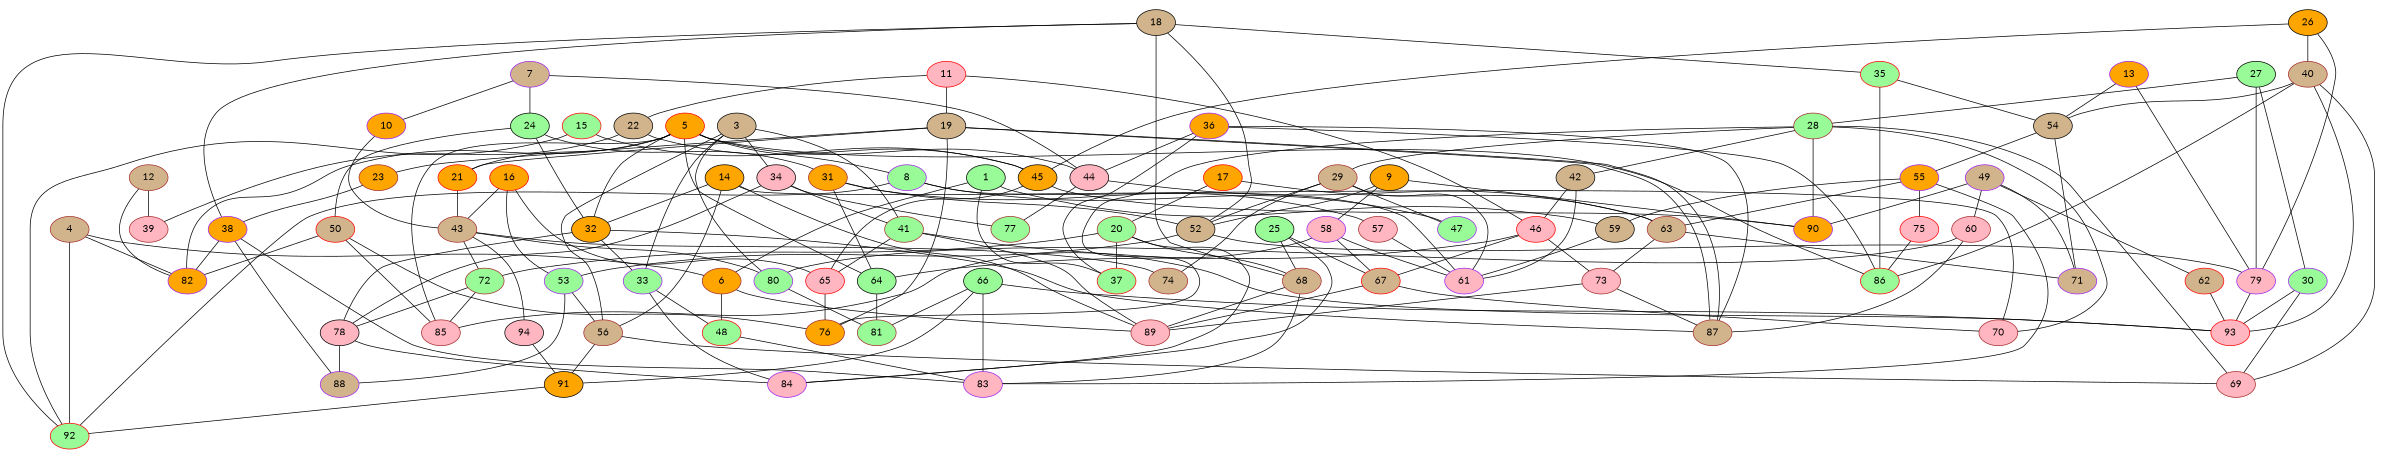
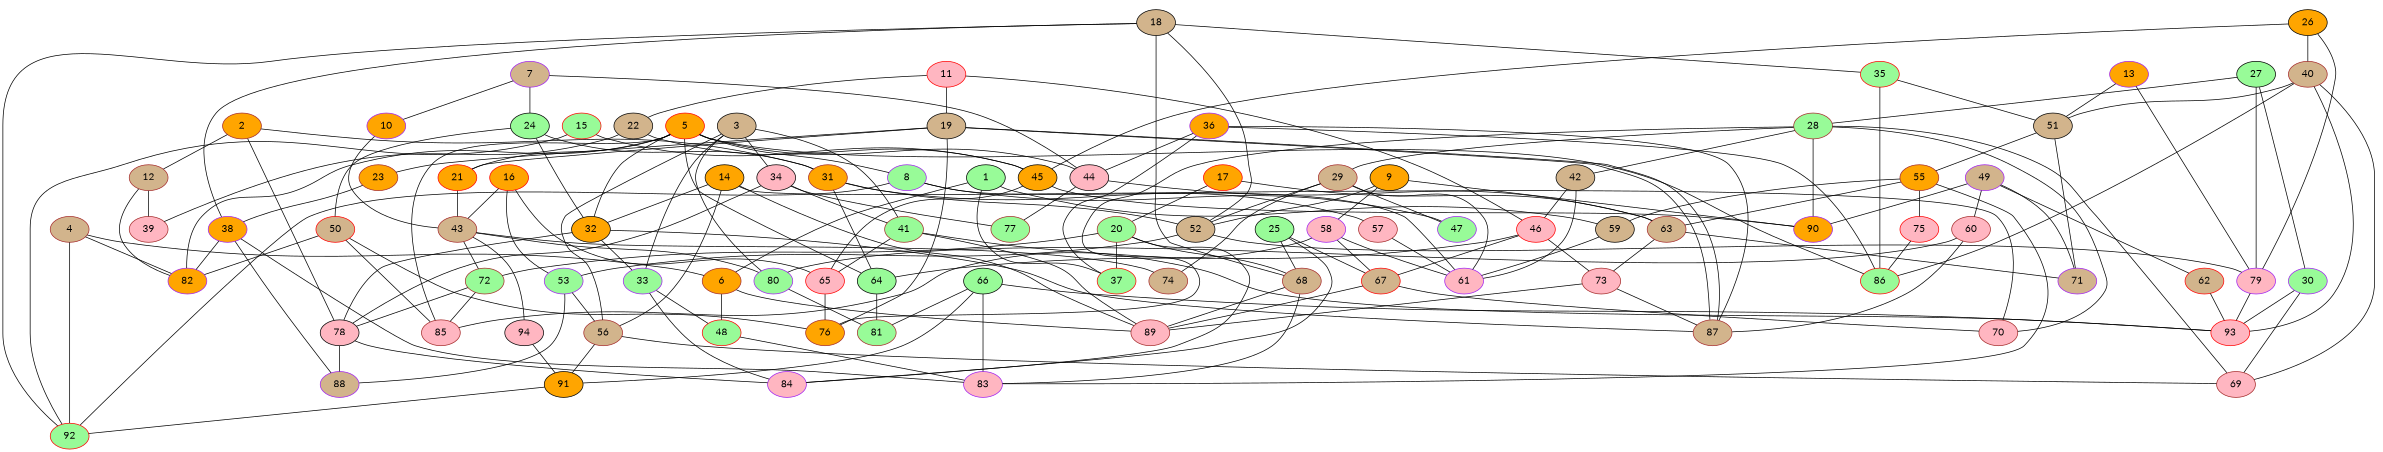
  graph {
    fontname=Lato
    node [color=brown fillcolor=tan fontname=Lato style=filled]
    edge [fontname=Lato]
    1 [color=black fillcolor=palegreen]
    6 [fillcolor=orange]
    37 [color=red fillcolor=palegreen]
    59 [color=black]
    48 [color=red fillcolor=palegreen]
    89 [fillcolor=lightpink]
    61 [color=purple fillcolor=lightpink]
+   2 [fillcolor=orange]
    12
    31 [fillcolor=orange]
    78 [color=black fillcolor=lightpink]
    82 [color=purple fillcolor=orange]
    39 [fillcolor=lightpink]
    64 [color=black fillcolor=palegreen]
    52 [color=black]
    57 [fillcolor=lightpink]
    84 [color=purple fillcolor=lightpink]
    88 [color=purple]
    3 [color=black]
    33 [color=purple fillcolor=palegreen]
    34 [color=black fillcolor=lightpink]
    41 [fillcolor=palegreen]
    56
    80 [color=purple fillcolor=palegreen]
    77 [fillcolor=palegreen]
    65 [color=red fillcolor=lightpink]
    93 [color=red fillcolor=lightpink]
    69 [fillcolor=lightpink]
    91 [color=black fillcolor=orange]
    81 [fillcolor=palegreen]
    4
    92 [color=red fillcolor=palegreen]
    5 [color=red fillcolor=orange]
    8 [color=purple fillcolor=palegreen]
    21 [color=red fillcolor=orange]
    32 [color=black fillcolor=orange]
    44 [color=black fillcolor=lightpink]
    85 [fillcolor=lightpink]
    86 [color=red fillcolor=palegreen]
    47 [color=purple fillcolor=palegreen]
    43
    87
    63
    83 [color=purple fillcolor=lightpink]
    7 [color=purple]
    10 [color=purple fillcolor=orange]
    24 [color=black fillcolor=palegreen]
    50 [color=red]
    9 [color=black fillcolor=orange]
    58 [color=purple fillcolor=lightpink]
    90 [color=purple fillcolor=orange]
    79 [color=purple fillcolor=lightpink]
    53 [color=purple fillcolor=palegreen]
    67 [color=red]
    72 [fillcolor=palegreen]
    74
    n57 [color=black fillcolor=lightpink label=94]
    11 [color=red fillcolor=lightpink]
    19 [color=black]
    22 [color=black]
    46 [color=red fillcolor=lightpink]
    23 [fillcolor=orange]
    76 [fillcolor=orange]
    45 [color=black fillcolor=orange]
    73 [fillcolor=lightpink]
    13 [color=purple fillcolor=orange]
-   51 [color=black label=54]
+   51 [color=black]
    71 [color=purple]
-   55 [color=purple fillcolor=orange]
+   55 [fillcolor=orange]
    14 [color=black fillcolor=orange]
    70 [fillcolor=lightpink]
    15 [color=red fillcolor=palegreen]
    16 [color=red fillcolor=orange]
    17 [color=red fillcolor=orange]
    20 [fillcolor=palegreen]
    68
    18 [color=black]
    35 [color=red fillcolor=palegreen]
    38 [color=purple fillcolor=orange]
    25 [color=black fillcolor=palegreen]
    26 [color=black fillcolor=orange]
    40
    27 [color=black fillcolor=palegreen]
    28 [fillcolor=palegreen]
    30 [color=purple fillcolor=palegreen]
    29
    42 [color=black]
    36 [color=purple fillcolor=orange]
    49 [color=purple]
    60 [fillcolor=lightpink]
    62 [color=red]
    75 [color=red fillcolor=lightpink]
    66 [color=black fillcolor=palegreen]
    1 -- 6
    1 -- 37
    1 -- 59
    6 -- 48
    6 -- 89
    59 -- 61
    48 -- 83
+   2 -- 12
+   2 -- 31
+   2 -- 78
    12 -- 82
    12 -- 39
    31 -- 64
    31 -- 52
    31 -- 57
    78 -- 84
    78 -- 88
    64 -- 81
    52 -- 79
    52 -- 53
    57 -- 61
    3 -- 33
    3 -- 34
    3 -- 41
    3 -- 56
    3 -- 80
    33 -- 48
    33 -- 84
    34 -- 78
    34 -- 41
    34 -- 77
    41 -- 89
    41 -- 65
    41 -- 93
    56 -- 69
    56 -- 91
    80 -- 81
    65 -- 76
    91 -- 92
    4 -- 6
    4 -- 82
    4 -- 92
    5 -- 82
    5 -- 64
    5 -- 8
    5 -- 21
    5 -- 32
    5 -- 44
    5 -- 85
    5 -- 86
    8 -- 61
    8 -- 92
    8 -- 47
    21 -- 43
    32 -- 78
    32 -- 33
    32 -- 87
    44 -- 77
    44 -- 63
    43 -- 80
    43 -- 72
    43 -- 74
    43 -- n57
    63 -- 73
    63 -- 71
    7 -- 44
    7 -- 10
    7 -- 24
    10 -- 43
    24 -- 31
    24 -- 32
    24 -- 50
    50 -- 82
    50 -- 85
    50 -- 76
    9 -- 52
    9 -- 58
    9 -- 90
    58 -- 61
    58 -- 85
    58 -- 67
    79 -- 93
    53 -- 88
    53 -- 56
    67 -- 89
    67 -- 70
    72 -- 78
    72 -- 85
    n57 -- 91
    11 -- 19
    11 -- 22
    11 -- 46
    19 -- 21
    19 -- 87
    19 -- 87
    19 -- 23
    19 -- 76
    22 -- 39
    22 -- 45
    46 -- 64
    46 -- 67
    46 -- 73
    23 -- 38
    45 -- 65
    45 -- 90
    73 -- 89
    73 -- 87
    13 -- 79
    13 -- 51
    51 -- 71
    51 -- 55
    55 -- 59
    55 -- 63
    55 -- 83
    55 -- 75
    14 -- 89
    14 -- 56
    14 -- 32
    14 -- 70
    15 -- 92
    15 -- 45
    16 -- 65
    16 -- 43
    16 -- 53
    17 -- 63
    17 -- 20
    20 -- 37
    20 -- 84
    20 -- 72
    20 -- 68
    68 -- 89
    68 -- 83
    18 -- 52
    18 -- 92
    18 -- 68
    18 -- 35
    18 -- 38
    35 -- 86
    35 -- 51
    38 -- 82
    38 -- 88
    38 -- 83
    25 -- 84
    25 -- 67
    25 -- 68
    26 -- 79
    26 -- 45
    26 -- 40
    40 -- 93
    40 -- 69
    40 -- 86
    40 -- 51
    27 -- 79
    27 -- 28
    27 -- 30
    28 -- 69
    28 -- 90
    28 -- 76
    28 -- 70
    28 -- 29
    28 -- 42
    30 -- 93
    30 -- 69
    29 -- 61
    29 -- 52
    29 -- 47
    29 -- 74
    42 -- 61
    42 -- 46
    36 -- 37
    36 -- 44
    36 -- 86
    36 -- 87
    49 -- 90
    49 -- 71
    49 -- 60
    49 -- 62
    60 -- 80
    60 -- 87
    62 -- 93
    75 -- 86
    66 -- 93
    66 -- 91
    66 -- 81
    66 -- 83
  }
